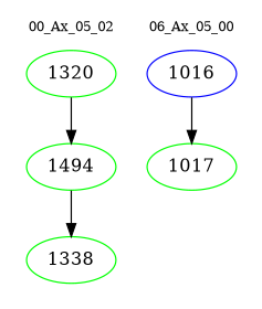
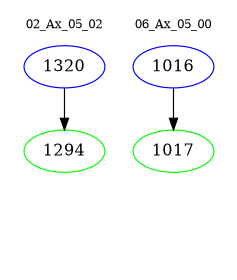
  digraph {
    node [color=green]
    edge [color=black]
-   n1 [label=1320]
-   n2 [label=1494]
-   n3 [label=1338]
+   n1 [color=blue label=1320]
+   n2 [label=1294]
    n4 [color=blue label=1016]
    n5 [label=1017]
    subgraph cluster_1 {
      color=white
      fontsize=10
-     label="00_Ax_05_02"
+     label="02_Ax_05_02"
      n1
      n2
-     n3
    }
    subgraph cluster_2 {
      color=white
      fontsize=10
      label="06_Ax_05_00"
      n4
      n5
    }
    n1 -> n2
-   n2 -> n3
    n4 -> n5
  }
